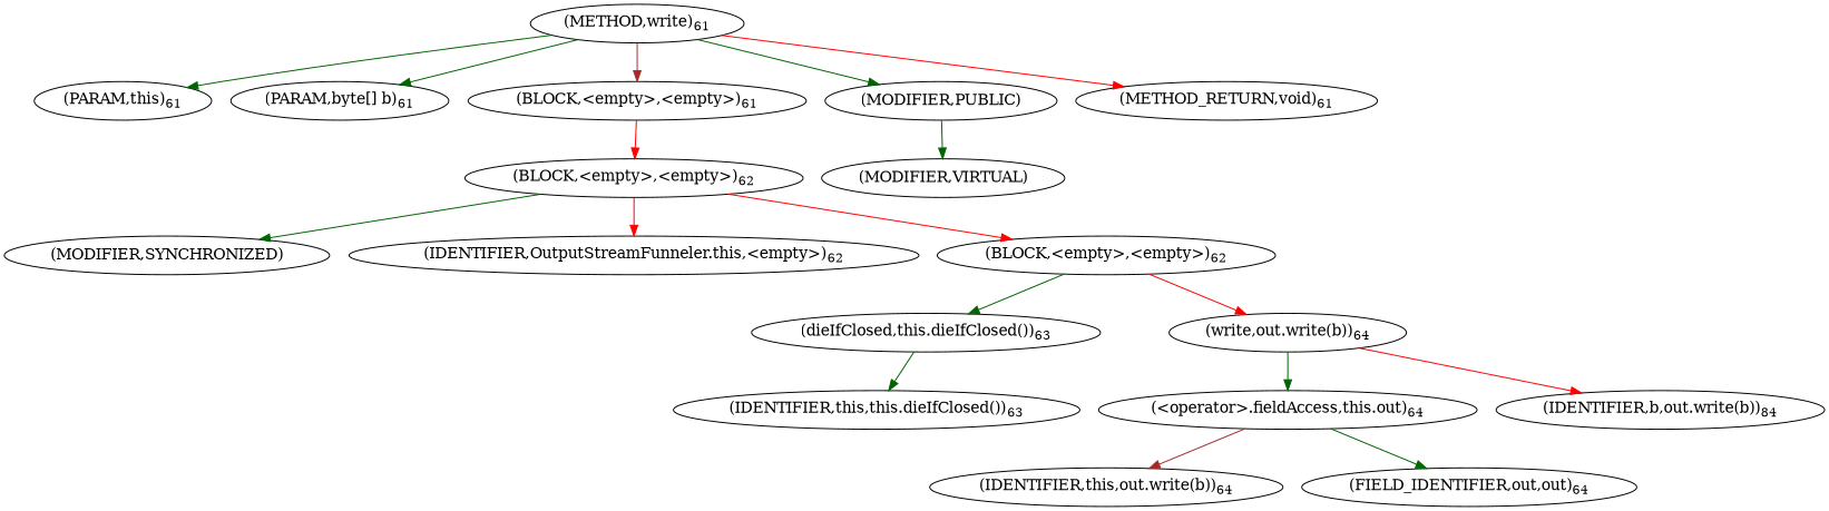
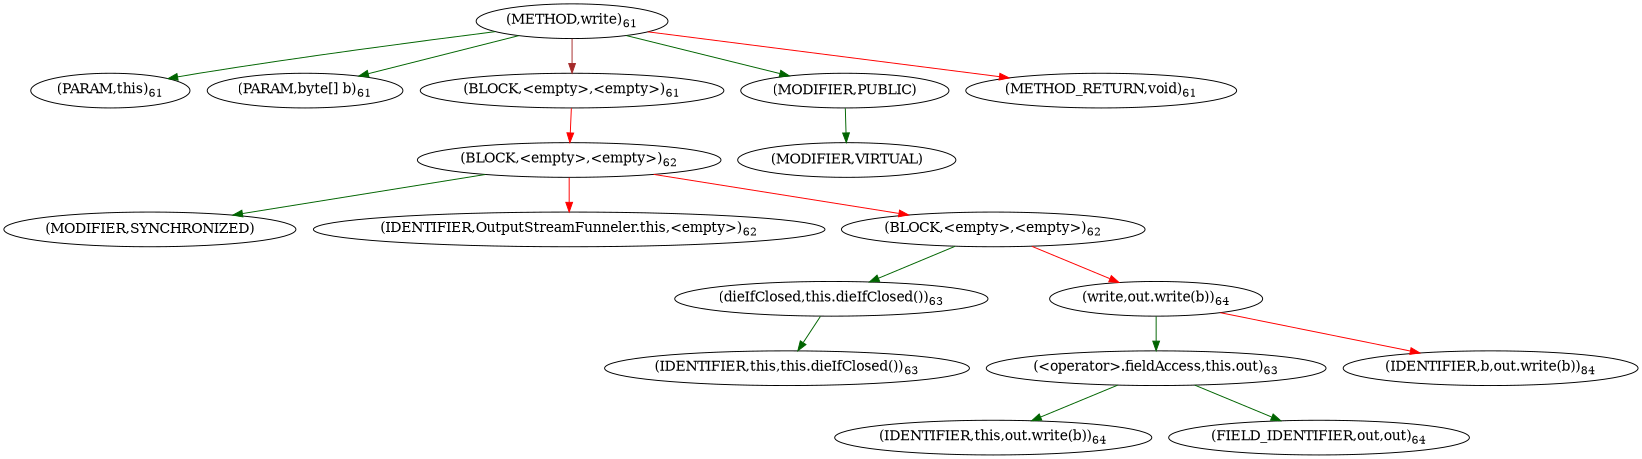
  digraph {
    edge [color=darkgreen]
    n1 [label=<(METHOD,write)<SUB>61</SUB>>]
    n2 [label=<(PARAM,this)<SUB>61</SUB>>]
    n3 [label=<(PARAM,byte[] b)<SUB>61</SUB>>]
    n4 [label=<(BLOCK,&lt;empty&gt;,&lt;empty&gt;)<SUB>61</SUB>>]
    n5 [label=<(MODIFIER,PUBLIC)>]
    n6 [label=<(METHOD_RETURN,void)<SUB>61</SUB>>]
    n7 [label=<(BLOCK,&lt;empty&gt;,&lt;empty&gt;)<SUB>62</SUB>>]
    n8 [label=<(MODIFIER,VIRTUAL)>]
    n9 [label=<(MODIFIER,SYNCHRONIZED)>]
    n10 [label=<(IDENTIFIER,OutputStreamFunneler.this,&lt;empty&gt;)<SUB>62</SUB>>]
    n11 [label=<(BLOCK,&lt;empty&gt;,&lt;empty&gt;)<SUB>62</SUB>>]
    n12 [label=<(dieIfClosed,this.dieIfClosed())<SUB>63</SUB>>]
    n13 [label=<(write,out.write(b))<SUB>64</SUB>>]
    n14 [label=<(IDENTIFIER,this,this.dieIfClosed())<SUB>63</SUB>>]
-   n15 [label=<(&lt;operator&gt;.fieldAccess,this.out)<SUB>64</SUB>>]
+   n15 [label=<(&lt;operator&gt;.fieldAccess,this.out)<SUB>63</SUB>>]
    n16 [label=<(IDENTIFIER,b,out.write(b))<SUB>84</SUB>>]
    n17 [label=<(IDENTIFIER,this,out.write(b))<SUB>64</SUB>>]
    n18 [label=<(FIELD_IDENTIFIER,out,out)<SUB>64</SUB>>]
    n1 -> n2
    n1 -> n3
    n1 -> n4 [color=brown]
    n1 -> n5
    n1 -> n6 [color=red]
    n4 -> n7 [color=red]
    n5 -> n8
    n7 -> n9
    n7 -> n10 [color=red]
    n7 -> n11 [color=red]
    n11 -> n12
    n11 -> n13 [color=red]
    n12 -> n14
    n13 -> n15
    n13 -> n16 [color=red]
-   n15 -> n17 [color=brown]
+   n15 -> n17
    n15 -> n18
  }
